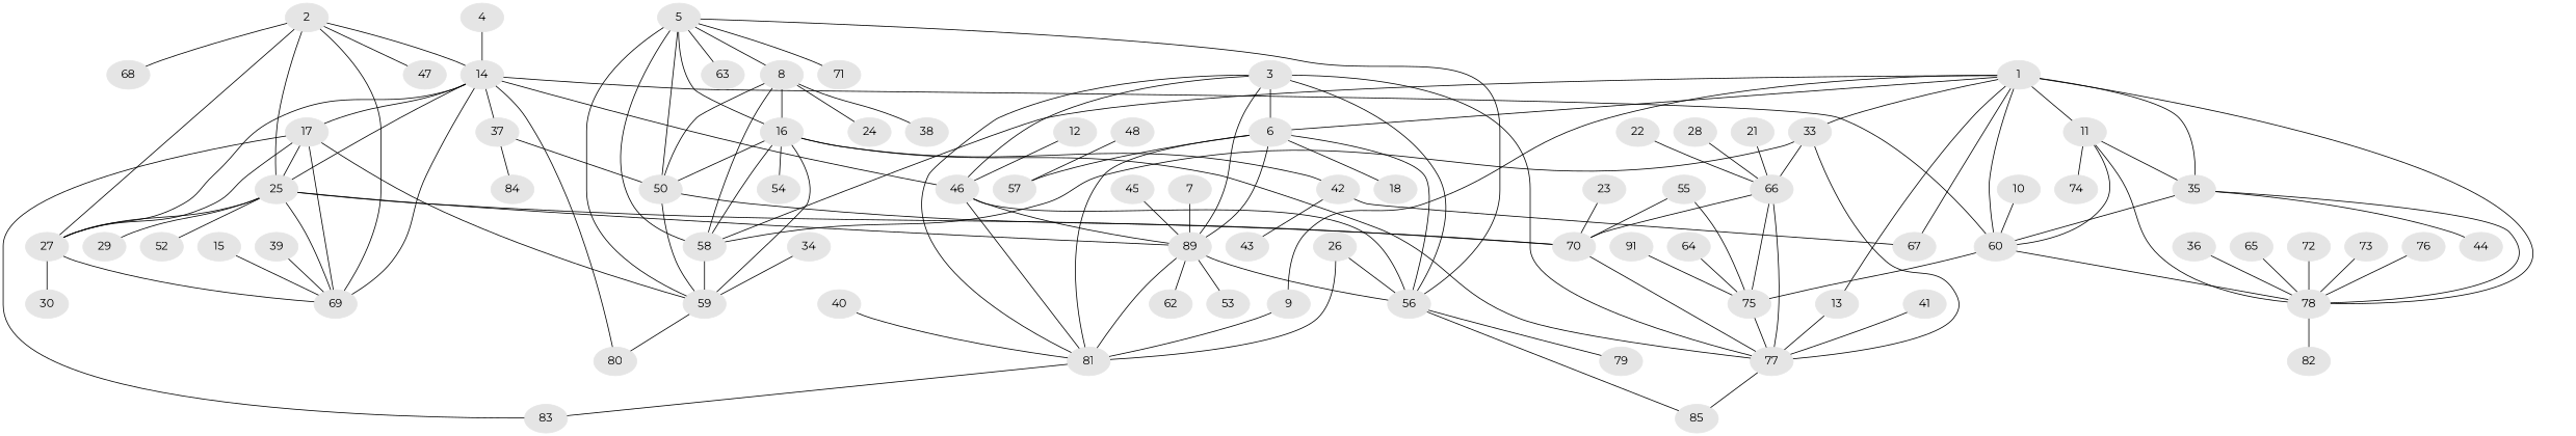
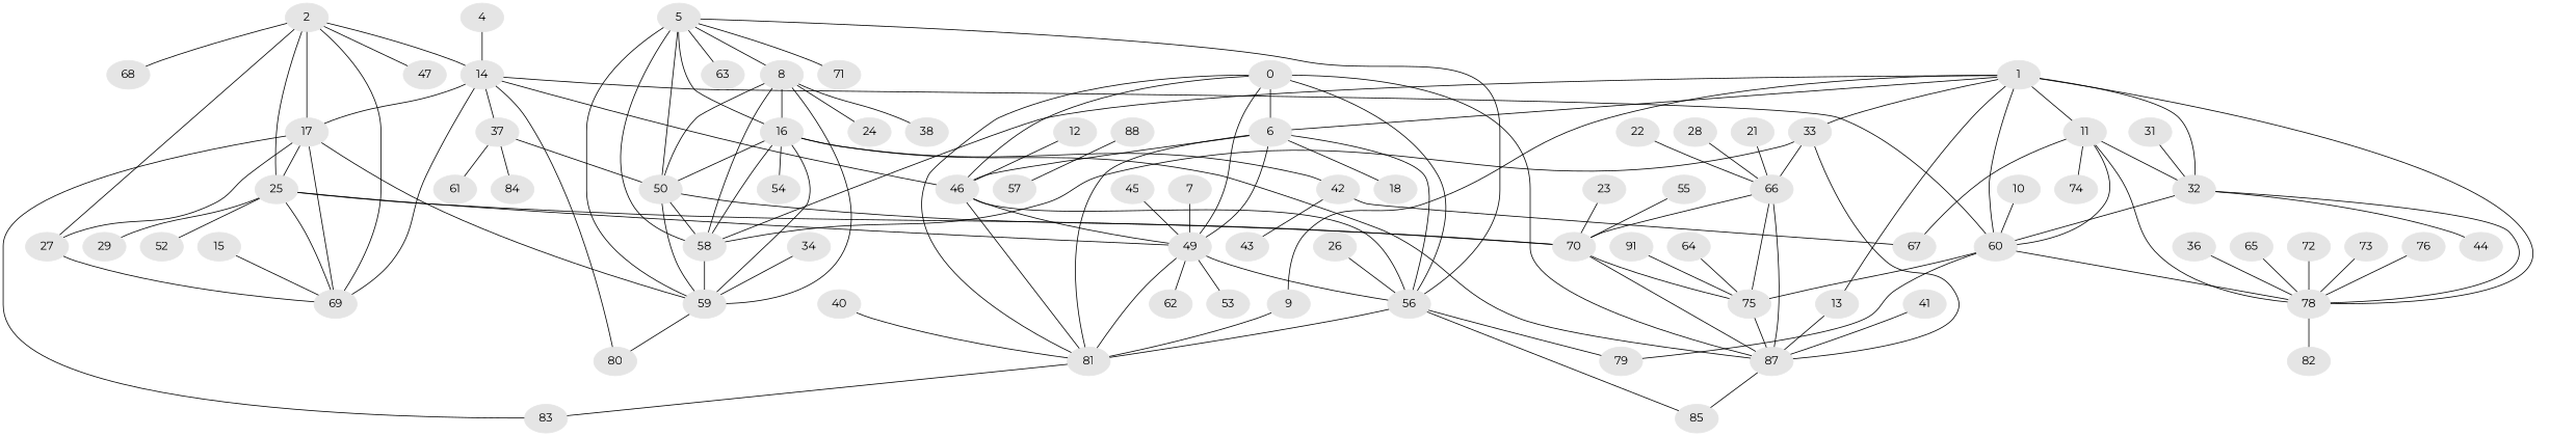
  graph {
    fontname=Montserrat
    node [color=gray90 fontname=Montserrat style=filled]
    edge [fontname=Montserrat weight=1.0]
    1
    6
    9
    11
    13
    33
-   35
+   35 [label=32]
    58
    60
    67
    78
    46
-   49 [label=89]
+   49
    56
    81
    18
    74
-   77
+   77 [label=87]
    66
    44
    59
    75
    79
    82
    2
    14
    17
    25
    27
    47
    68
    69
    37
    80
    83
    70
    29
    52
-   30
-   3
+   3 [label=0]
    53
    62
    85
    4
    5
    8
    16
    50
    63
    71
    24
    38
    42
    54
    7
    10
    12
+   61
    84
    15
    43
    21
    22
    23
    26
-   48
+   48 [label=88]
    57
    28
+   31
    34
    36
-   39
    40
    41
    45
    n76 [label=91]
    55
    64
    65
    72
    73
    76
    1 -- 6
    1 -- 9
    1 -- 11 [weight=4.0]
    1 -- 13
    1 -- 33
    1 -- 35 [weight=2.0]
    1 -- 58
    1 -- 60 [weight=2.0]
-   1 -- 67
+   11 -- 67
    1 -- 78 [weight=2.0]
-   6 -- 57 [weight=2.0]
+   6 -- 46 [weight=2.0]
    6 -- 49 [weight=2.0]
    6 -- 56 [weight=2.0]
    6 -- 81 [weight=2.0]
    6 -- 18
    9 -- 81
    11 -- 35 [weight=2.0]
    11 -- 60 [weight=2.0]
    11 -- 78 [weight=2.0]
    11 -- 74
    13 -- 77
    33 -- 58
    33 -- 77
    33 -- 66
    35 -- 60
    35 -- 78
    35 -- 44
    58 -- 59 [weight=2.0]
    60 -- 78
    60 -- 75
+   60 -- 79
    78 -- 82
    46 -- 49
    46 -- 56
    46 -- 81
    49 -- 56
    49 -- 81
    49 -- 53
    49 -- 62
-   26 -- 81
+   56 -- 81
    56 -- 79
    56 -- 85
    81 -- 83
    77 -- 85
    66 -- 77 [weight=6.0]
    66 -- 75 [weight=2.0]
    66 -- 70 [weight=2.0]
    59 -- 80
    75 -- 77 [weight=3.0]
    2 -- 14 [weight=2.0]
+   2 -- 17 [weight=2.0]
    2 -- 25 [weight=2.0]
    2 -- 27 [weight=2.0]
    2 -- 47
    2 -- 68
    2 -- 69 [weight=2.0]
    14 -- 60
    14 -- 46
    14 -- 17
-   14 -- 25
-   14 -- 27
    14 -- 69
    14 -- 37
    14 -- 80
    17 -- 59
    17 -- 25
    17 -- 27
    17 -- 69
    17 -- 83
    25 -- 49
-   25 -- 27
    25 -- 69
    25 -- 70
    25 -- 29
    25 -- 52
    27 -- 69
-   27 -- 30
    37 -- 50
+   37 -- 61
    37 -- 84
    70 -- 77 [weight=3.0]
-   55 -- 75
+   70 -- 75
    3 -- 6 [weight=2.0]
    3 -- 46
    3 -- 49
    3 -- 56
    3 -- 81
    3 -- 77
    4 -- 14
    5 -- 58
    5 -- 56
    5 -- 59 [weight=2.0]
    5 -- 8
    5 -- 16
    5 -- 50
    5 -- 63
    5 -- 71
    8 -- 58
+   8 -- 59 [weight=2.0]
    8 -- 16
    8 -- 50
    8 -- 24
    8 -- 38
    16 -- 58
    16 -- 77
    16 -- 59 [weight=2.0]
    16 -- 50
    16 -- 42
    16 -- 54
+   50 -- 58
    50 -- 59 [weight=2.0]
    50 -- 70
    42 -- 67
    42 -- 43
    7 -- 49
    10 -- 60
    12 -- 46
    15 -- 69
    21 -- 66
    22 -- 66
    23 -- 70
    26 -- 56
    48 -- 57
    28 -- 66
+   31 -- 35
    34 -- 59
    36 -- 78
-   39 -- 69
    40 -- 81
    41 -- 77
    45 -- 49
    n76 -- 75
    55 -- 70
    64 -- 75
    65 -- 78
    72 -- 78
    73 -- 78
    76 -- 78
  }
